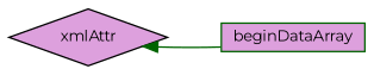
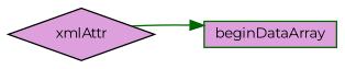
  digraph {
    rankdir=LR
    fontname=Montserrat
    node [fillcolor=plum fontname=Montserrat fontsize=10 style=filled]
    n1 [color=black fontcolor=black height=0.2 label=xmlAttr shape=diamond width=0.4]
    n2 [color=darkgreen height=0.2 label=beginDataArray shape=box width=0.4]
-   n1 -> n2 [color=darkgreen dir=back fontname=Montserrat fontsize=10 labelfontname=Helvetica labelfontsize=10 style=solid]
+   n2 -> n1 [color=darkgreen dir=back fontname=Montserrat fontsize=10 labelfontname=Helvetica labelfontsize=10 style=solid]
  }
